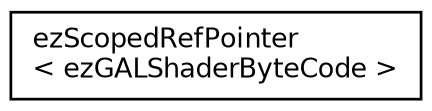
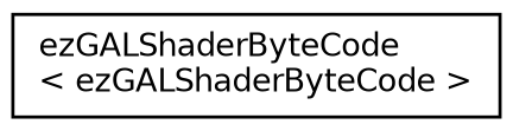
  digraph {
    rankdir=LR
-   n1 [color=black fillcolor=white fontname=Helvetica fontsize=10 height=0.2 label="ezScopedRefPointer\l\< ezGALShaderByteCode \>" shape=record style=filled width=0.4]
+   n1 [color=black fillcolor=white fontname=Helvetica fontsize=10 height=0.2 label="ezGALShaderByteCode\l\< ezGALShaderByteCode \>" shape=record style=filled width=0.4]
  }
